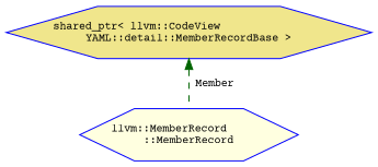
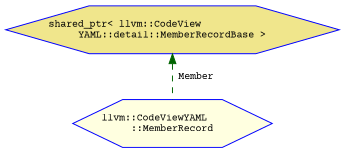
  digraph {
    fontname="Courier Prime"
    node [color=blue fontname="Courier Prime" fontsize=10 shape=hexagon style=filled]
-   n1 [fillcolor=lightyellow fontcolor=black height=0.2 label="llvm::MemberRecord\l::MemberRecord" width=0.4]
+   n1 [fillcolor=lightyellow fontcolor=black height=0.2 label="llvm::CodeViewYAML\l::MemberRecord" width=0.4]
    n2 [height=0.2 label="shared_ptr\< llvm::CodeView\lYAML::detail::MemberRecordBase \>" width=0.4 fillcolor=khaki]
    n2 -> n1 [color=darkgreen dir=back fontname="Courier Prime" fontsize=10 label=" Member" labelfontname=Helvetica labelfontsize=10 style=dashed]
  }
